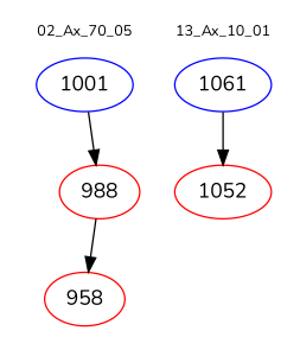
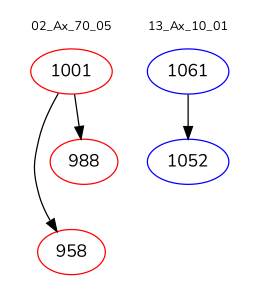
  digraph {
    fontname=Nunito
    node [color=blue fontname=Nunito]
    edge [color=black fontname=Nunito]
-   n1 [label=1001]
+   n1 [color=red label=1001]
    n2 [color=red label=958]
    n3 [color=red label=988]
    n4 [label=1061]
-   n5 [color=red label=1052]
+   n5 [label=1052]
    subgraph cluster_1 {
      color=white
      fontsize=10
      label="02_Ax_70_05"
      n1
      n2
      n3
    }
    subgraph cluster_2 {
      color=white
      fontsize=10
      label="13_Ax_10_01"
      n4
      n5
    }
-   n3 -> n2
+   n1 -> n2
    n1 -> n3
    n4 -> n5
  }
